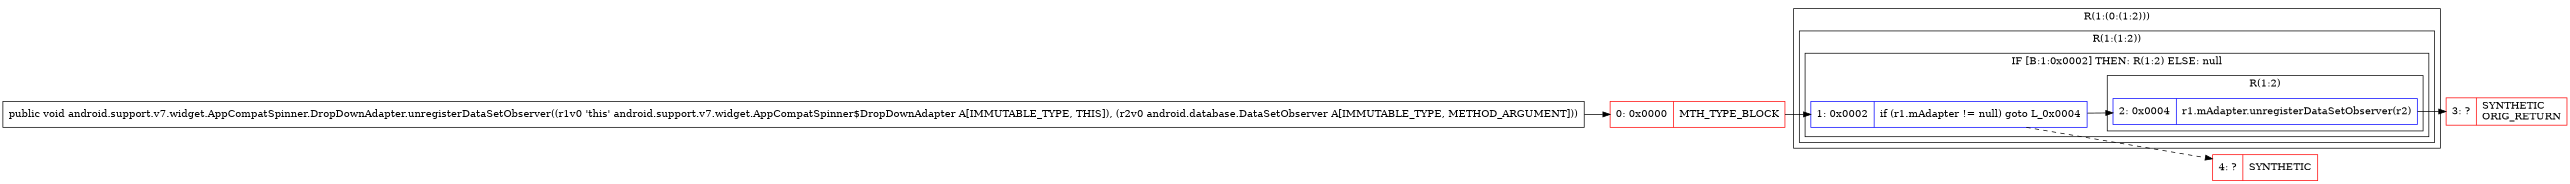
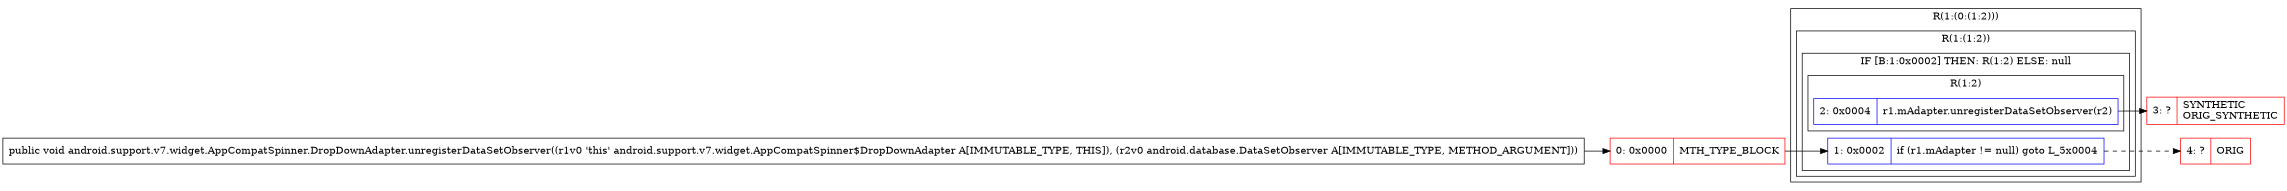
  digraph {
    rankdir=LR
    node [color=red shape=record]
    n1 [color=blue label="{2\:\ 0x0004|r1.mAdapter.unregisterDataSetObserver(r2)\l}"]
-   n2 [color=blue label="{1\:\ 0x0002|if (r1.mAdapter != null) goto L_0x0004\l}"]
-   n3 [label="{3\:\ ?|SYNTHETIC\lORIG_RETURN\l}"]
-   n4 [label="{4\:\ ?|SYNTHETIC\l}"]
+   n2 [color=blue label="{1\:\ 0x0002|if (r1.mAdapter != null) goto L_5x0004\l}"]
+   n3 [label="{3\:\ ?|SYNTHETIC\lORIG_SYNTHETIC\l}"]
+   n4 [label="{4\:\ ?|ORIG\l}"]
    n5 [label="{0\:\ 0x0000|MTH_TYPE_BLOCK\l}"]
    n6 [label="{public void android.support.v7.widget.AppCompatSpinner.DropDownAdapter.unregisterDataSetObserver((r1v0 'this' android.support.v7.widget.AppCompatSpinner$DropDownAdapter A[IMMUTABLE_TYPE, THIS]), (r2v0 android.database.DataSetObserver A[IMMUTABLE_TYPE, METHOD_ARGUMENT])) }" color=""]
    subgraph cluster_1 {
      label="R(1:(0:(1:2)))"
      subgraph cluster_2 {
        label="R(1:(1:2))"
        subgraph cluster_3 {
          label="IF [B:1:0x0002] THEN: R(1:2) ELSE: null"
          n2
          subgraph cluster_4 {
            label="R(1:2)"
            n1
          }
        }
      }
    }
    n1 -> n3
-   n2 -> n1
    n2 -> n4 [style=dashed]
    n5 -> n2
    n6 -> n5
  }
